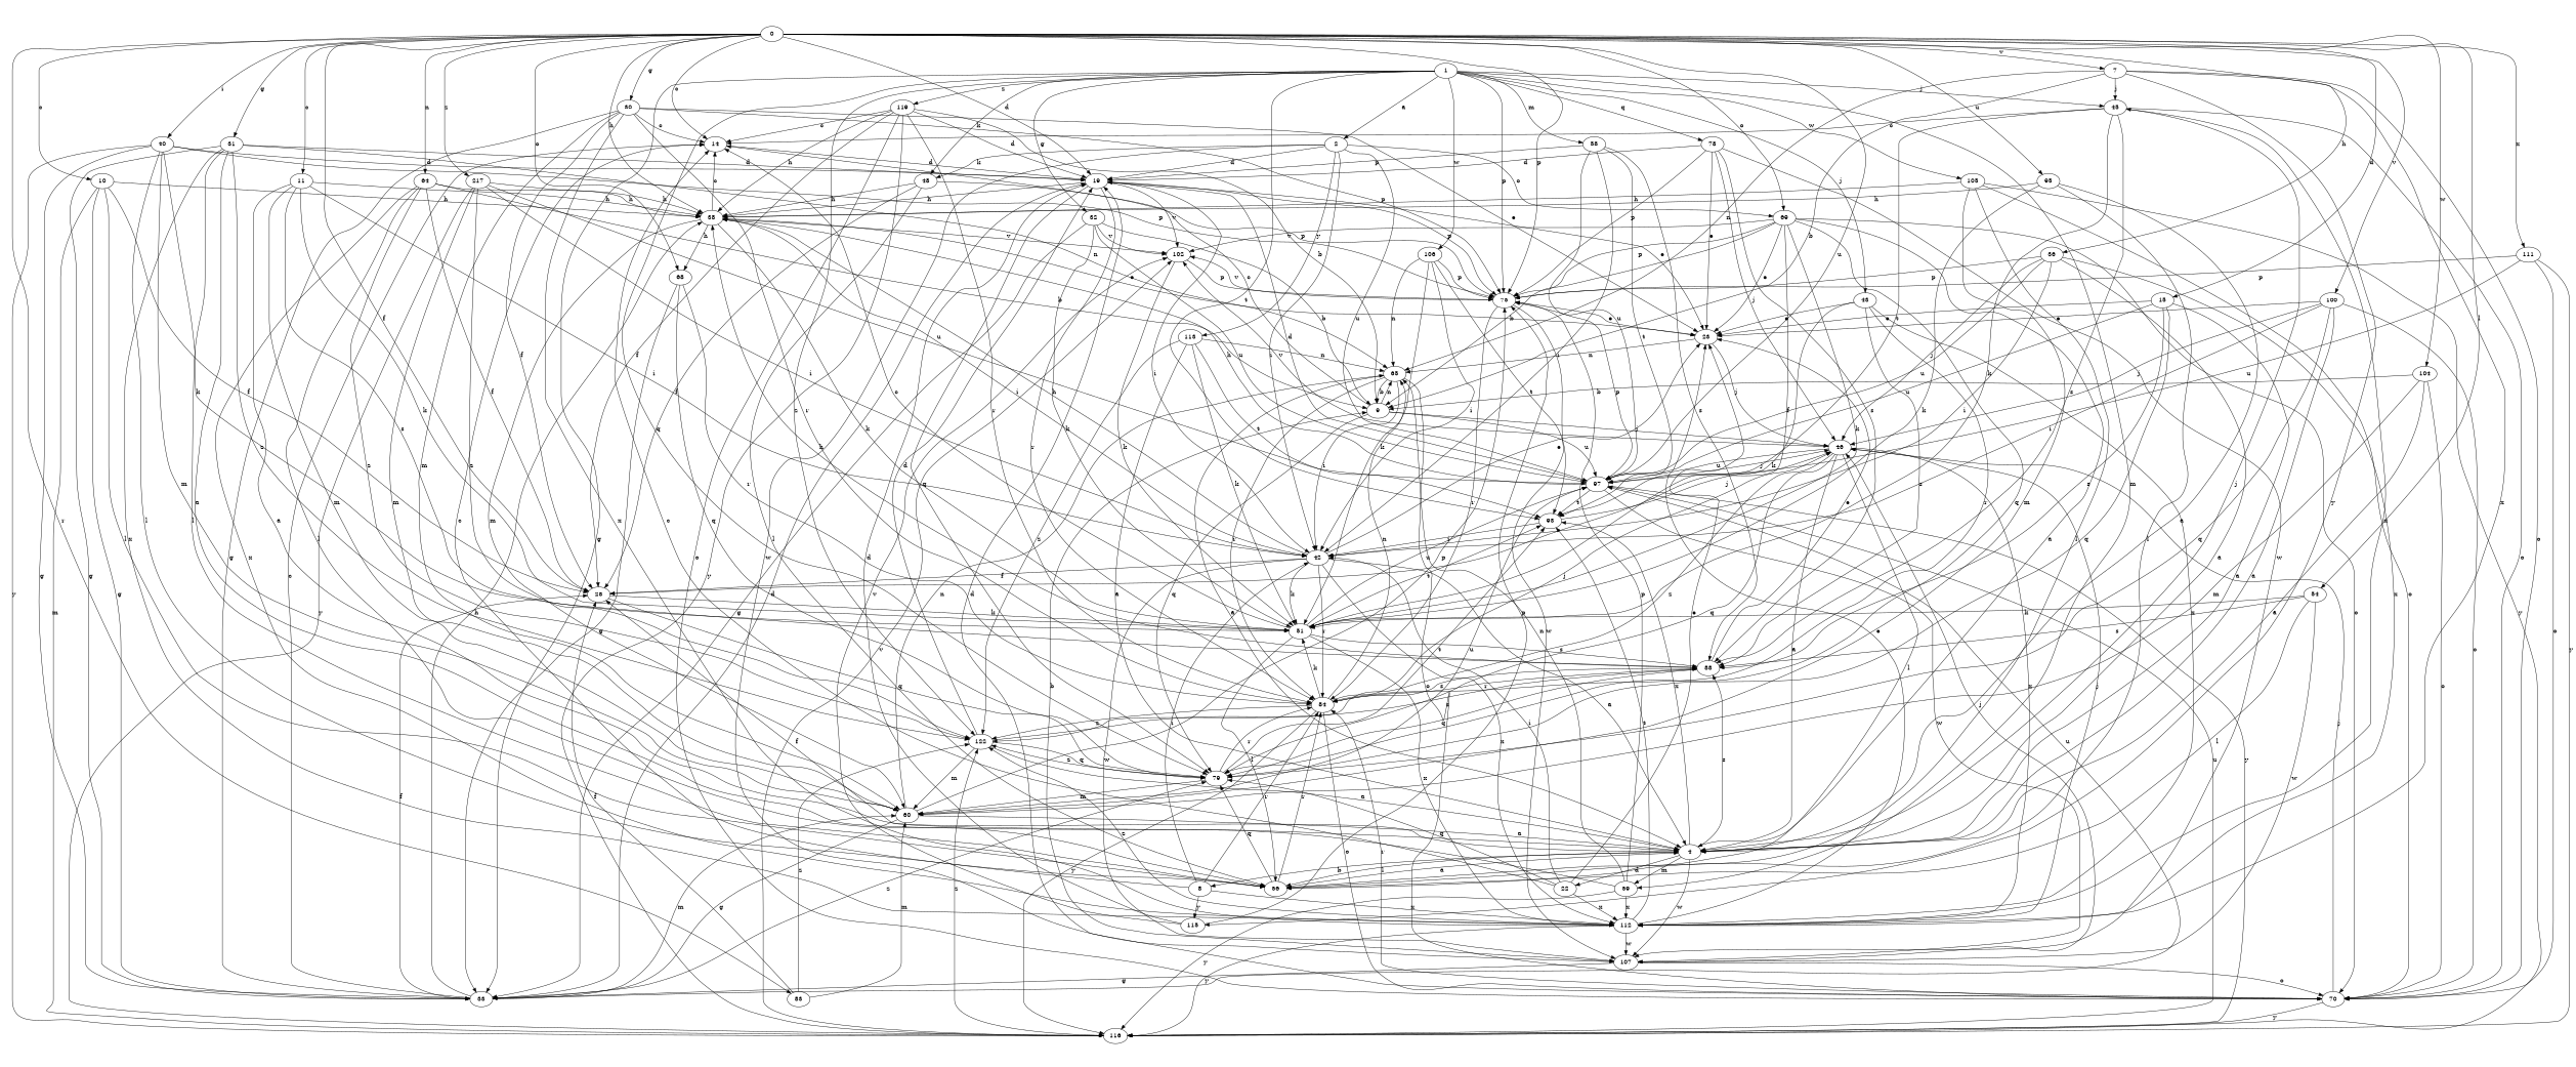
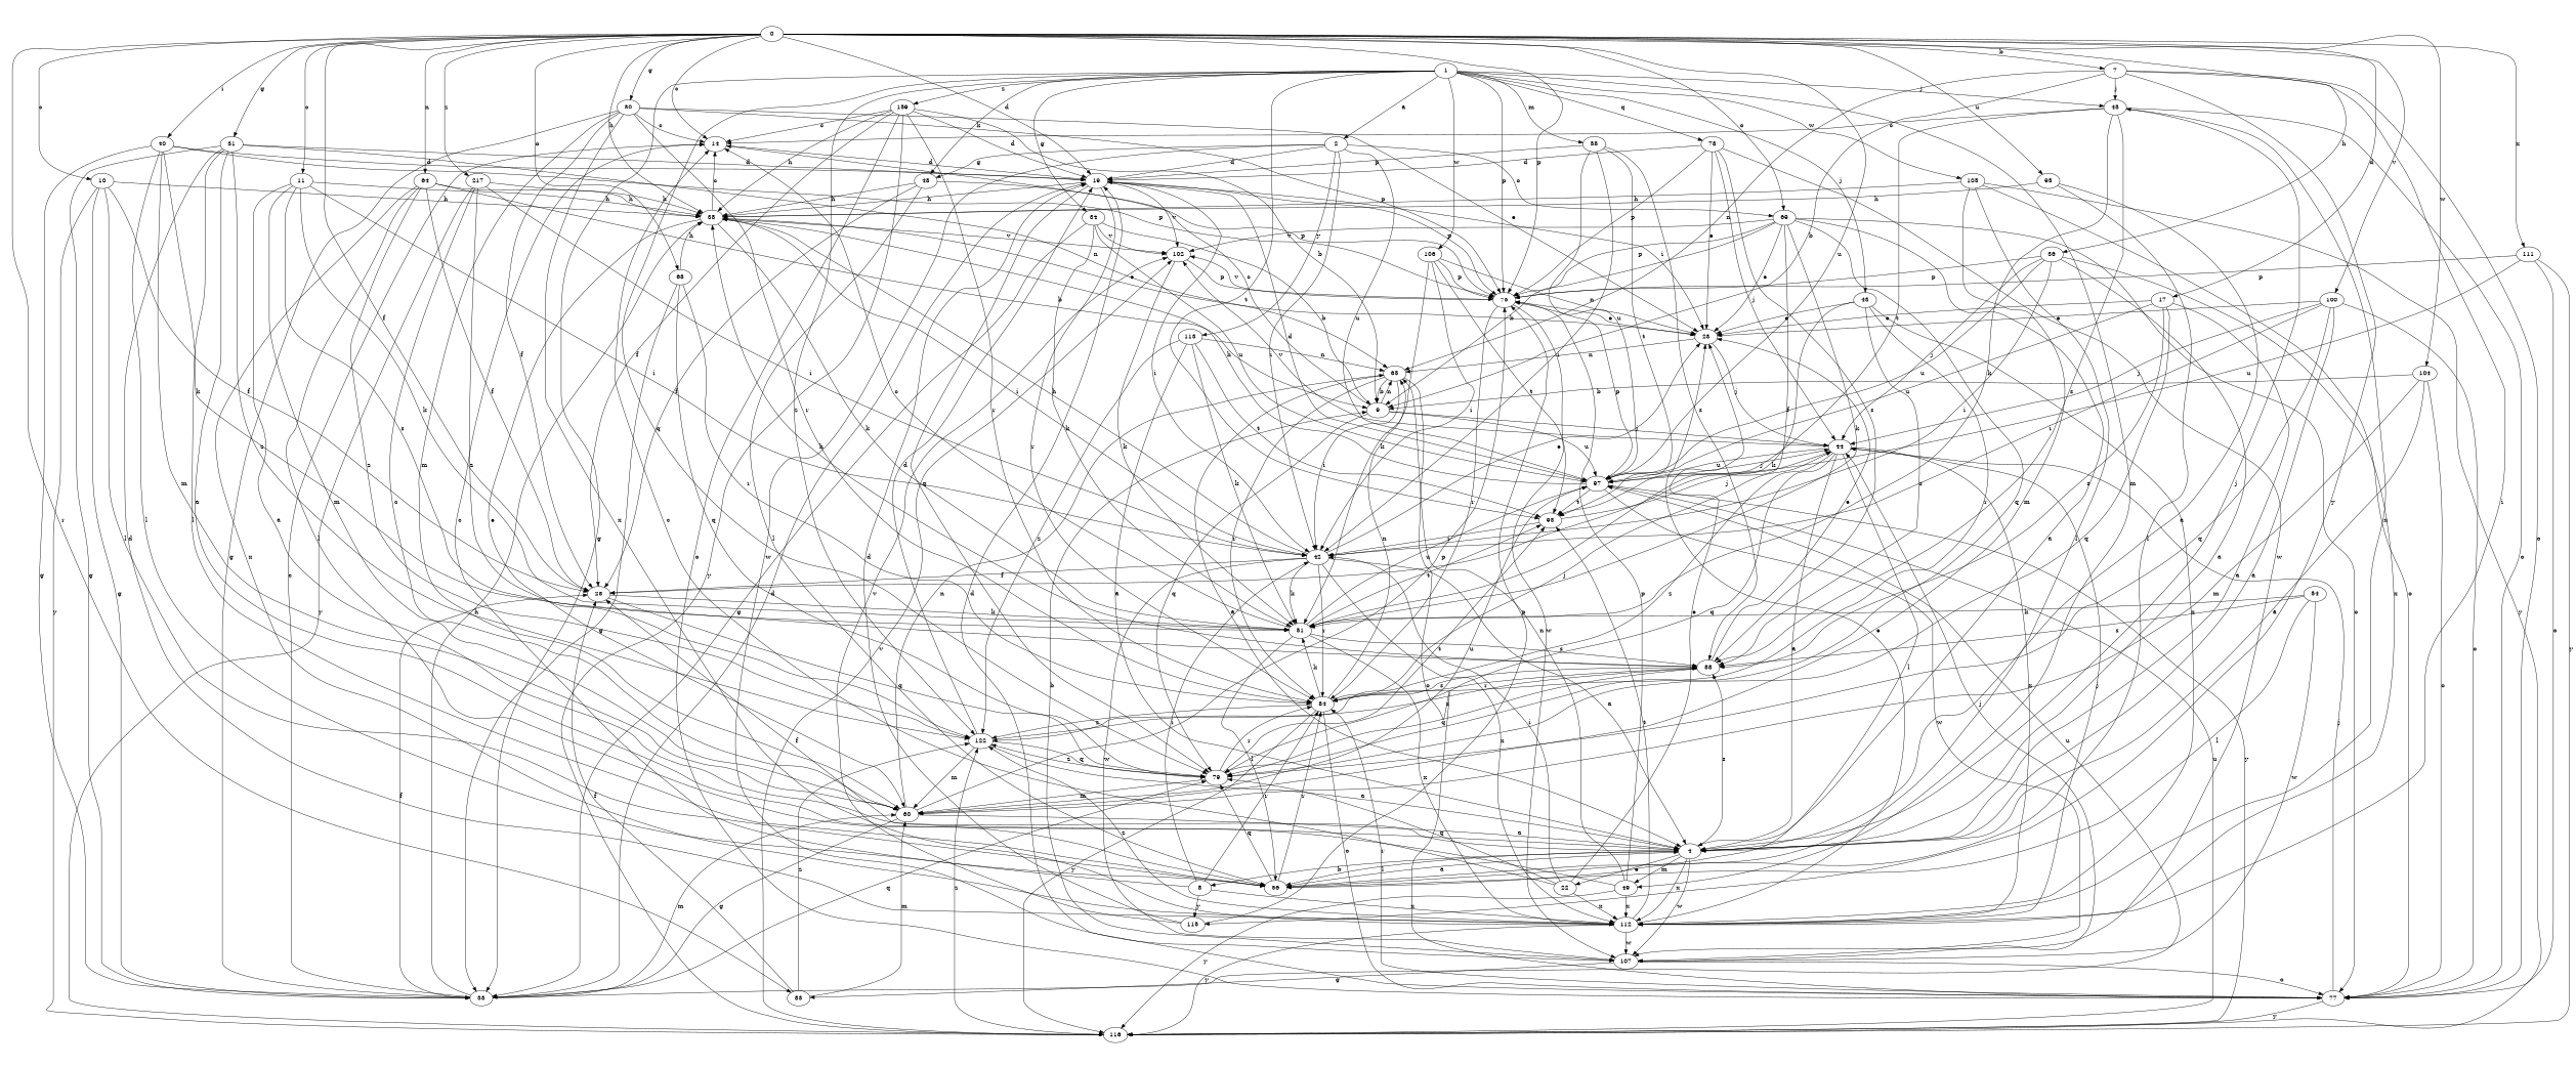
  strict digraph {
    0
    7
    10
    11
    14
-   17 [label=15]
+   17
    19
    28
    30
    31
    36
    38
    40
    54
    64
    68
    69
    75
    83
    95
    97
    100
    104
    111
    n25 [label=217]
    45
    112
    9
    65
-   70
+   70 [label=77]
    115
    33
    56
    116
    42
    4
    88
    51
    60
    79
    23
    84
    102
    122
-   46
+   46 [label=44]
    107
    93
    1
    2
-   32
+   32 [label=34]
    43
    48
    58
-   59
+   59 [label=49]
    78
    105
    106
-   119
+   119 [label=159]
    113
    8
    22
-   0 -> 7 [label=v]
+   0 -> 7 [label=b]
    0 -> 10 [label=c]
    0 -> 11 [label=c]
    0 -> 14 [label=c]
    0 -> 17 [label=d]
    0 -> 19 [label=d]
    0 -> 28 [label=f]
    0 -> 30 [label=g]
    0 -> 31 [label=g]
    0 -> 36 [label=h]
    0 -> 38 [label=h]
    0 -> 40 [label=i]
-   0 -> 54 [label=l]
    0 -> 64 [label=n]
    0 -> 68 [label=o]
    0 -> 69 [label=o]
    0 -> 75 [label=p]
    0 -> 83 [label=r]
    0 -> 95 [label=u]
    0 -> 97 [label=u]
    0 -> 100 [label=v]
    0 -> 104 [label=w]
    0 -> 111 [label=x]
    0 -> n25 [label=z]
    7 -> 45 [label=j]
-   7 -> 112 [label=x]
+   7 -> 112 [label=i]
    7 -> 9 [label=b]
    7 -> 65 [label=n]
    7 -> 70 [label=o]
    7 -> 115 [label=y]
    10 -> 28 [label=f]
    10 -> 38 [label=h]
    10 -> 33 [label=g]
    10 -> 56 [label=l]
-   10 -> 116 [label=m]
+   10 -> 116 [label=y]
    11 -> 38 [label=h]
    11 -> 42 [label=i]
    11 -> 4 [label=a]
    11 -> 88 [label=s]
    11 -> 51 [label=k]
    11 -> 60 [label=m]
    14 -> 19 [label=d]
    17 -> 97 [label=u]
    17 -> 4 [label=a]
    17 -> 88 [label=s]
    17 -> 79 [label=q]
    17 -> 23 [label=e]
    19 -> 38 [label=h]
    19 -> 75 [label=p]
    19 -> 42 [label=i]
    19 -> 79 [label=q]
-   19 -> 23 [label=e]
+   19 -> 23 [label=i]
    19 -> 84 [label=r]
    19 -> 102 [label=v]
    28 -> 51 [label=k]
    28 -> 79 [label=q]
    30 -> 14 [label=c]
    30 -> 28 [label=f]
    30 -> 75 [label=p]
    30 -> 112 [label=x]
    30 -> 33 [label=g]
    30 -> 60 [label=m]
    30 -> 23 [label=e]
    30 -> 84 [label=r]
    31 -> 19 [label=d]
-   31 -> 112 [label=x]
+   31 -> 112 [label=d]
    31 -> 65 [label=n]
    31 -> 33 [label=g]
    31 -> 56 [label=l]
    31 -> 4 [label=a]
    31 -> 122 [label=z]
    36 -> 75 [label=p]
    36 -> 97 [label=u]
    36 -> 112 [label=x]
    36 -> 42 [label=i]
    36 -> 4 [label=a]
    36 -> 46 [label=j]
    38 -> 14 [label=c]
    38 -> 42 [label=i]
    38 -> 51 [label=k]
-   38 -> 60 [label=m]
+   38 -> 60 [label=e]
    38 -> 23 [label=e]
    38 -> 102 [label=v]
    40 -> 19 [label=d]
    40 -> 75 [label=p]
    40 -> 33 [label=g]
    40 -> 56 [label=l]
-   40 -> 116 [label=y]
    40 -> 51 [label=k]
    40 -> 60 [label=m]
    54 -> 56 [label=l]
    54 -> 88 [label=s]
    54 -> 51 [label=k]
    54 -> 107 [label=w]
    64 -> 28 [label=f]
    64 -> 38 [label=h]
    64 -> 112 [label=x]
    64 -> 9 [label=b]
    64 -> 56 [label=l]
    64 -> 122 [label=z]
-   38 -> 68 [label=h]
+   68 -> 38 [label=h]
    68 -> 33 [label=g]
    68 -> 79 [label=q]
    68 -> 84 [label=r]
    69 -> 28 [label=f]
    69 -> 75 [label=p]
    69 -> 9 [label=b]
    69 -> 70 [label=o]
    69 -> 4 [label=a]
    69 -> 51 [label=k]
    69 -> 79 [label=q]
    69 -> 23 [label=e]
    69 -> 102 [label=v]
    75 -> 23 [label=e]
    75 -> 84 [label=r]
    75 -> 102 [label=v]
    75 -> 107 [label=w]
    83 -> 28 [label=f]
    83 -> 60 [label=m]
    83 -> 122 [label=z]
    95 -> 38 [label=h]
    95 -> 56 [label=l]
    95 -> 4 [label=a]
-   95 -> 51 [label=k]
    97 -> 19 [label=d]
    97 -> 38 [label=h]
    97 -> 75 [label=p]
    97 -> 116 [label=y]
    97 -> 46 [label=j]
    97 -> 107 [label=w]
    97 -> 93 [label=t]
    100 -> 70 [label=o]
    100 -> 42 [label=i]
    100 -> 4 [label=a]
    100 -> 79 [label=q]
    100 -> 23 [label=e]
    100 -> 46 [label=j]
    104 -> 9 [label=b]
    104 -> 70 [label=o]
    104 -> 4 [label=a]
    104 -> 60 [label=m]
    111 -> 75 [label=p]
    111 -> 97 [label=u]
    111 -> 70 [label=o]
    111 -> 116 [label=y]
    n25 -> 38 [label=h]
-   n25 -> 97 [label=u]
    n25 -> 116 [label=y]
    n25 -> 42 [label=i]
-   n25 -> 60 [label=m]
+   n25 -> 60 [label=c]
    n25 -> 122 [label=z]
    45 -> 14 [label=c]
    45 -> 112 [label=x]
    45 -> 70 [label=o]
    45 -> 88 [label=s]
    45 -> 51 [label=k]
    45 -> 93 [label=t]
    112 -> 116 [label=y]
    112 -> 23 [label=e]
    112 -> 122 [label=z]
    112 -> 46 [label=j]
    112 -> 107 [label=w]
    112 -> 93 [label=t]
    9 -> 14 [label=c]
    9 -> 97 [label=u]
    9 -> 65 [label=n]
    9 -> 79 [label=q]
    9 -> 46 [label=j]
    65 -> 9 [label=b]
    65 -> 70 [label=o]
    65 -> 42 [label=i]
    65 -> 4 [label=a]
    65 -> 84 [label=r]
    70 -> 19 [label=d]
    70 -> 116 [label=y]
    70 -> 84 [label=r]
    70 -> 46 [label=j]
    115 -> 19 [label=d]
    115 -> 75 [label=p]
    115 -> 102 [label=v]
    33 -> 14 [label=c]
    33 -> 19 [label=d]
    33 -> 28 [label=f]
    33 -> 38 [label=h]
    33 -> 97 [label=u]
    33 -> 60 [label=m]
-   33 -> 79 [label=z]
+   33 -> 79 [label=q]
    56 -> 4 [label=a]
    56 -> 79 [label=q]
    56 -> 84 [label=r]
    116 -> 97 [label=u]
    116 -> 102 [label=v]
    116 -> 122 [label=z]
    42 -> 28 [label=f]
    42 -> 38 [label=h]
    42 -> 112 [label=x]
    42 -> 4 [label=a]
    42 -> 51 [label=k]
    42 -> 23 [label=e]
    42 -> 84 [label=r]
    42 -> 107 [label=w]
    4 -> 45 [label=j]
-   4 -> 93 [label=x]
+   4 -> 112 [label=x]
    4 -> 56 [label=l]
    4 -> 88 [label=s]
    4 -> 107 [label=w]
    4 -> 59 [label=m]
    4 -> 8 [label=b]
-   4 -> 22 [label=d]
+   4 -> 22 [label=e]
    88 -> 38 [label=h]
    88 -> 79 [label=q]
    88 -> 23 [label=e]
    88 -> 84 [label=r]
    51 -> 14 [label=c]
    51 -> 97 [label=u]
    51 -> 112 [label=x]
    51 -> 56 [label=l]
    51 -> 88 [label=s]
    51 -> 93 [label=t]
    60 -> 75 [label=p]
    60 -> 97 [label=u]
    60 -> 65 [label=n]
    60 -> 33 [label=g]
    60 -> 4 [label=a]
    79 -> 60 [label=m]
    79 -> 84 [label=r]
    79 -> 122 [label=z]
    79 -> 93 [label=t]
    23 -> 65 [label=n]
    23 -> 46 [label=j]
    84 -> 65 [label=n]
    84 -> 70 [label=o]
    84 -> 116 [label=y]
    84 -> 88 [label=s]
    84 -> 51 [label=k]
    84 -> 122 [label=z]
    84 -> 46 [label=j]
    102 -> 75 [label=p]
    102 -> 51 [label=k]
    122 -> 19 [label=d]
    122 -> 4 [label=a]
    122 -> 88 [label=s]
    122 -> 60 [label=m]
    122 -> 79 [label=q]
    46 -> 97 [label=u]
    46 -> 112 [label=x]
    46 -> 56 [label=l]
    46 -> 4 [label=a]
    46 -> 79 [label=q]
    46 -> 102 [label=v]
    46 -> 122 [label=z]
    107 -> 9 [label=b]
    107 -> 70 [label=o]
-   107 -> 33 [label=g]
+   107 -> 83 [label=g]
    107 -> 46 [label=j]
    93 -> 42 [label=i]
    93 -> 46 [label=j]
    1 -> 75 [label=p]
    1 -> 45 [label=j]
    1 -> 33 [label=g]
    1 -> 79 [label=q]
    1 -> 122 [label=z]
    1 -> 93 [label=t]
    1 -> 2 [label=a]
    1 -> 32 [label=g]
    1 -> 43 [label=j]
    1 -> 48 [label=k]
    1 -> 58 [label=m]
    1 -> 59 [label=m]
    1 -> 78 [label=q]
    1 -> 105 [label=w]
    1 -> 106 [label=w]
    1 -> 119 [label=z]
    2 -> 19 [label=d]
    2 -> 69 [label=o]
    2 -> 97 [label=u]
    2 -> 42 [label=i]
    2 -> 107 [label=w]
-   2 -> 48 [label=k]
+   2 -> 48 [label=g]
    2 -> 113 [label=y]
    32 -> 97 [label=u]
    32 -> 9 [label=b]
    32 -> 33 [label=g]
    32 -> 51 [label=k]
    32 -> 102 [label=v]
    43 -> 112 [label=x]
    43 -> 88 [label=s]
    43 -> 51 [label=k]
    43 -> 23 [label=e]
    43 -> 84 [label=r]
    48 -> 28 [label=f]
    48 -> 38 [label=h]
    48 -> 75 [label=p]
    48 -> 56 [label=l]
    58 -> 19 [label=p]
    58 -> 97 [label=u]
    58 -> 42 [label=i]
    58 -> 88 [label=s]
    58 -> 93 [label=t]
    59 -> 28 [label=f]
    59 -> 75 [label=p]
    59 -> 112 [label=x]
    59 -> 65 [label=n]
    59 -> 116 [label=y]
    78 -> 19 [label=d]
    78 -> 75 [label=p]
    78 -> 88 [label=s]
    78 -> 23 [label=e]
    78 -> 46 [label=j]
    78 -> 107 [label=w]
    105 -> 38 [label=h]
    105 -> 70 [label=o]
    105 -> 56 [label=l]
    105 -> 116 [label=y]
    105 -> 60 [label=m]
    106 -> 75 [label=p]
-   106 -> 65 [label=n]
+   106 -> 23 [label=n]
    106 -> 42 [label=i]
    106 -> 51 [label=k]
    106 -> 93 [label=t]
    119 -> 14 [label=c]
    119 -> 19 [label=d]
    119 -> 28 [label=f]
    119 -> 38 [label=h]
    119 -> 9 [label=b]
    119 -> 70 [label=o]
    119 -> 116 [label=y]
    119 -> 84 [label=r]
    113 -> 65 [label=n]
    113 -> 4 [label=a]
    113 -> 51 [label=k]
    113 -> 122 [label=z]
    113 -> 93 [label=t]
    8 -> 14 [label=c]
    8 -> 112 [label=x]
    8 -> 115 [label=y]
    8 -> 42 [label=i]
    8 -> 84 [label=r]
    22 -> 14 [label=c]
    22 -> 112 [label=x]
    22 -> 42 [label=i]
    22 -> 79 [label=q]
    22 -> 23 [label=e]
  }
